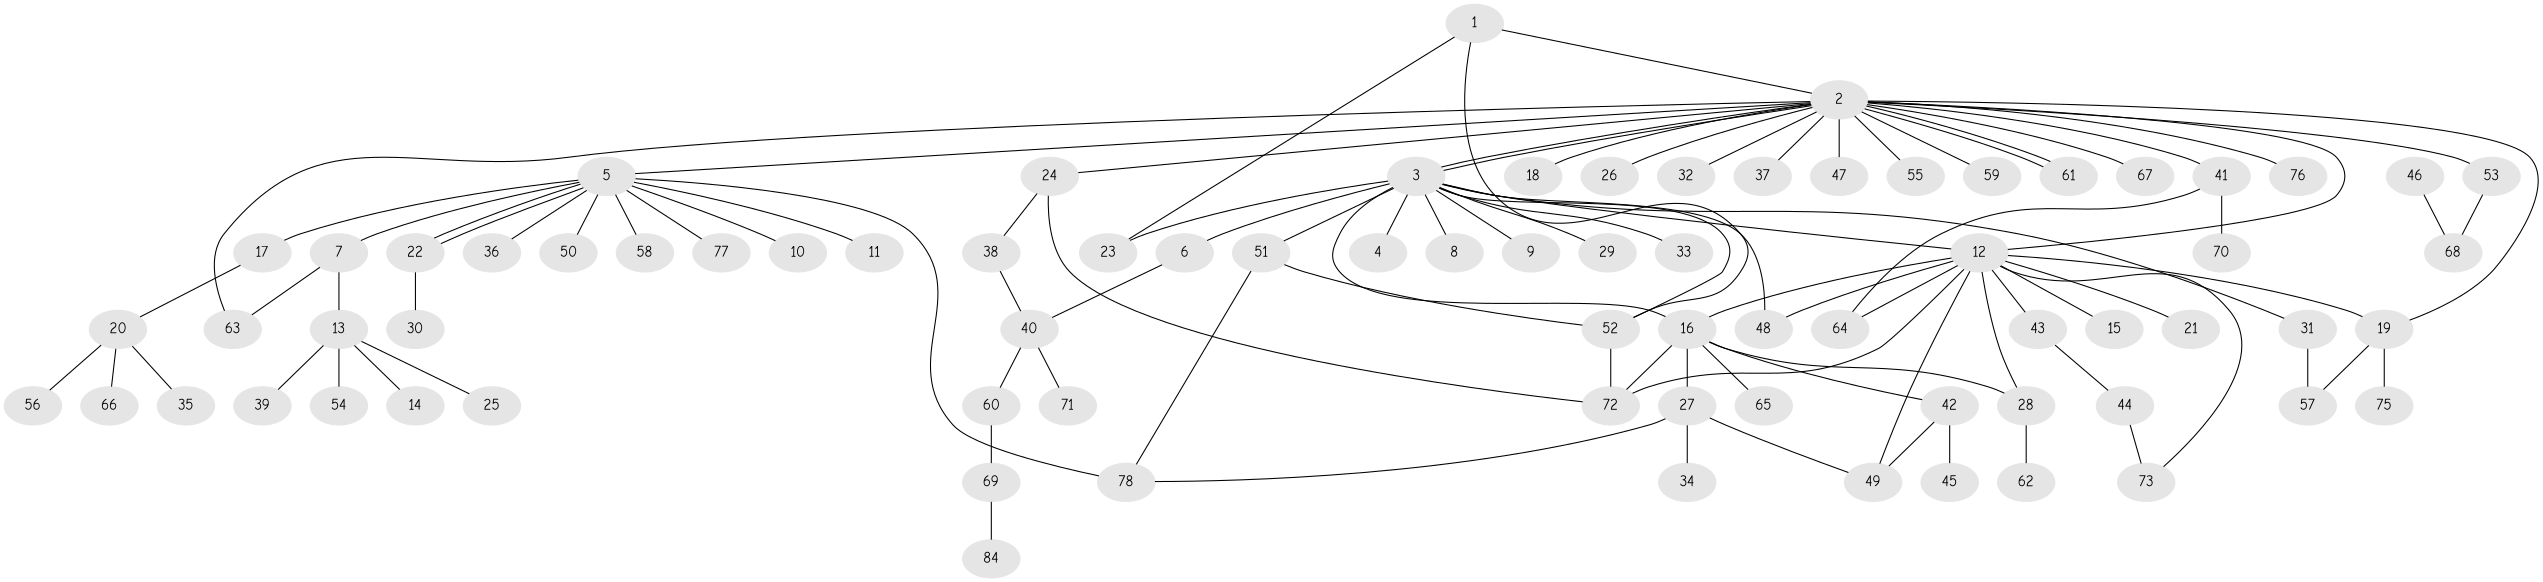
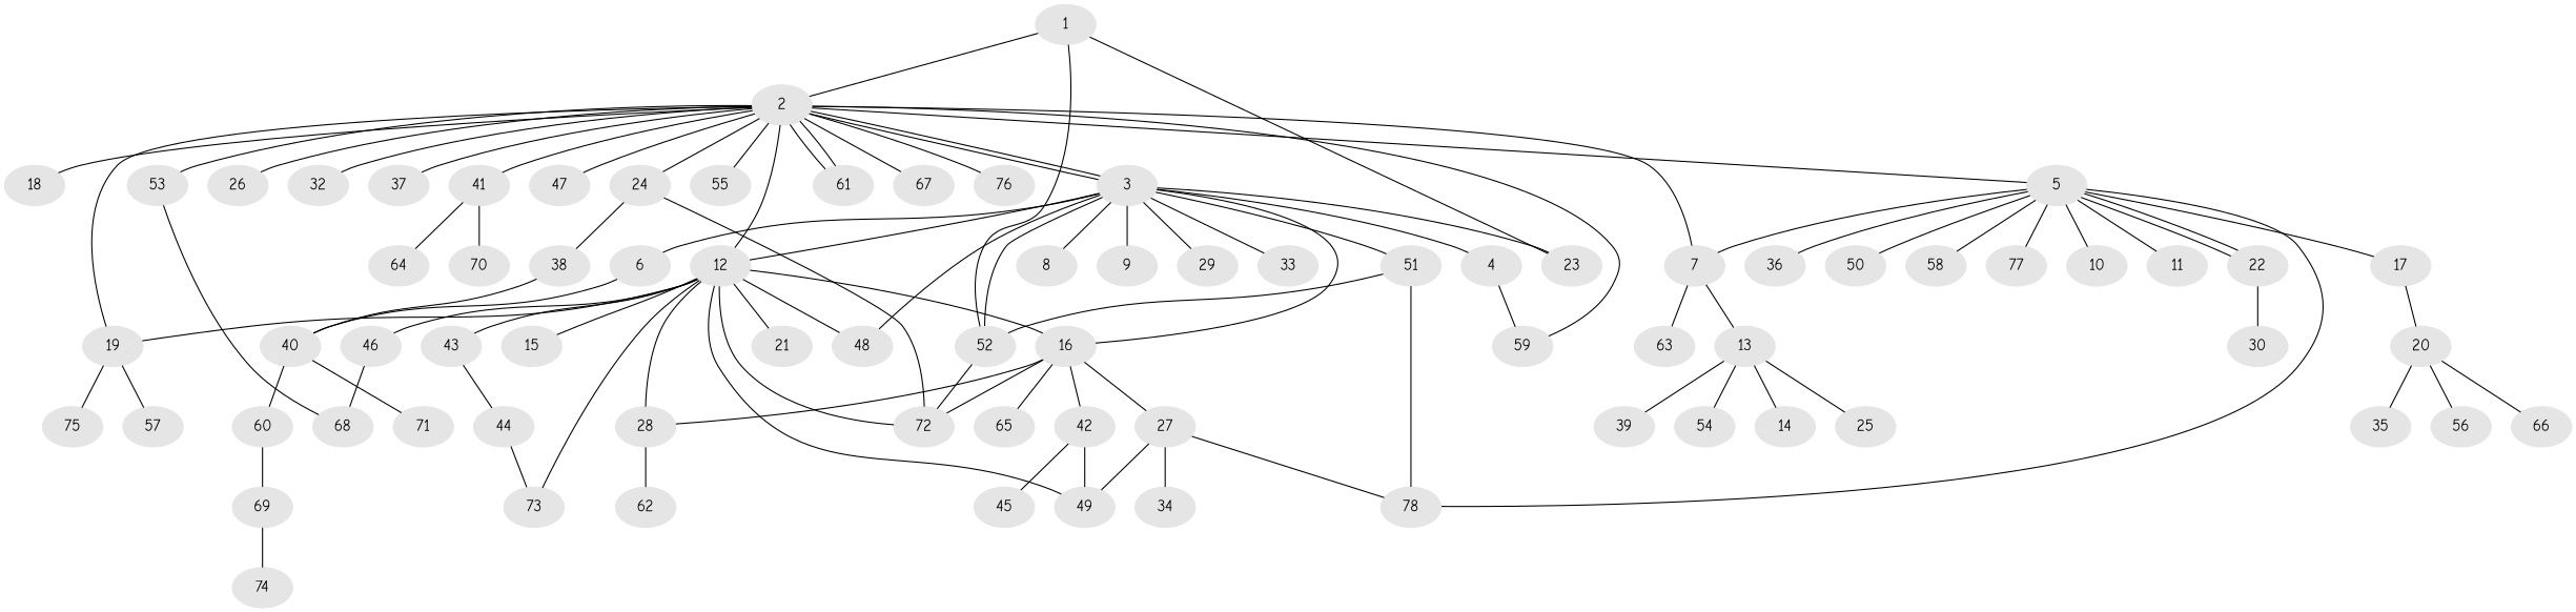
  graph {
    fontname="Comic Neue"
    node [color=gray90 fontname="Comic Neue" style=filled]
    edge [fontname="Comic Neue"]
    1
    2
    23
    52
    3
    5
    7
    12
    18
    19
    24
    26
    32
    37
    41
    47
    53
    55
    59
    61
    67
    76
    72
    4
    6
    8
    9
    16
    29
-   31
    33
    48
    51
    10
    11
    17
    22
    36
    50
    58
    77
    78
    13
    63
    15
    21
    28
    43
    46
    49
    73
    57
    75
    38
    64
    70
    68
    40
    27
    42
    65
    20
    30
    60
    71
    14
    25
    39
    54
    62
    44
    34
    45
    35
    56
    66
    69
-   74 [label=84]
+   74
    1 -- 2
    1 -- 23
    1 -- 52
    2 -- 3
    2 -- 3
    2 -- 5
-   2 -- 63
+   2 -- 7
    2 -- 12
    2 -- 18
    2 -- 19
    2 -- 24
    2 -- 26
    2 -- 32
    2 -- 37
    2 -- 41
    2 -- 47
    2 -- 53
    2 -- 55
    2 -- 59
    2 -- 61
    2 -- 61
    2 -- 67
    2 -- 76
    52 -- 72
    3 -- 23
    3 -- 52
    3 -- 12
    3 -- 4
    3 -- 6
    3 -- 8
    3 -- 9
    3 -- 16
    3 -- 29
-   3 -- 31
    3 -- 33
    3 -- 48
    3 -- 51
    5 -- 7
    5 -- 10
    5 -- 11
    5 -- 17
    5 -- 22
    5 -- 22
    5 -- 36
    5 -- 50
    5 -- 58
    5 -- 77
    5 -- 78
    7 -- 13
    7 -- 63
    12 -- 19
    12 -- 72
    12 -- 16
    12 -- 48
    12 -- 15
    12 -- 21
    12 -- 28
    12 -- 43
-   12 -- 64
+   12 -- 46
    12 -- 49
    12 -- 73
    19 -- 57
    19 -- 75
    24 -- 72
    24 -- 38
    41 -- 64
    41 -- 70
    53 -- 68
+   4 -- 59
    6 -- 40
    16 -- 72
    16 -- 28
    16 -- 27
    16 -- 42
    16 -- 65
-   31 -- 57
    51 -- 52
    51 -- 78
    17 -- 20
    22 -- 30
    13 -- 14
    13 -- 25
    13 -- 39
    13 -- 54
    28 -- 62
    43 -- 44
    46 -- 68
    38 -- 40
    40 -- 60
    40 -- 71
    27 -- 78
    27 -- 49
    27 -- 34
    42 -- 49
    42 -- 45
    20 -- 35
    20 -- 56
    20 -- 66
    60 -- 69
    44 -- 73
    69 -- 74
  }
